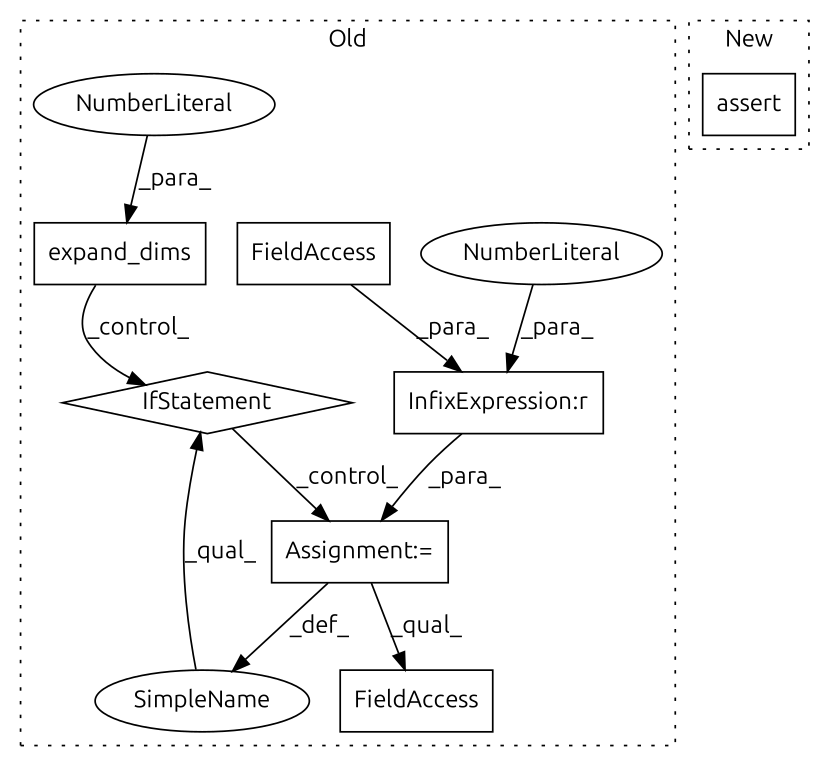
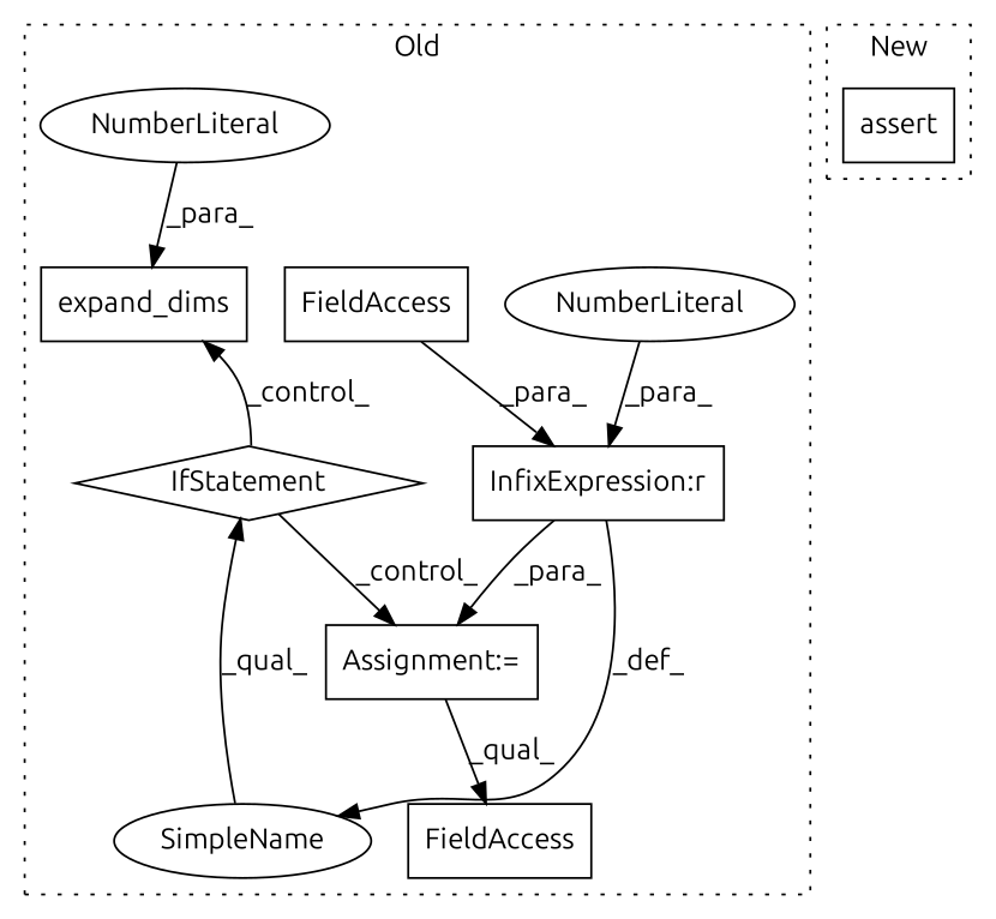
  digraph {
    fontname=Ubuntu
    node [a=34 fontname=Ubuntu l=1 shape=box]
    edge [fontname=Ubuntu]
    n1 [a=32 l="12,1" label=expand_dims s="321,338"]
    n2 [a=42 label=SimpleName shape=ellipse l=""]
    n3 [a=7 label="Assignment:=" s=314]
    n4 [label=NumberLiteral s=337 shape=ellipse]
    n5 [a=27 l=4 label="InfixExpression:r" s=296]
    n6 [label=NumberLiteral s=300 shape=ellipse]
    n7 [a=22 l=8 label=FieldAccess s=288]
    n8 [a=25 l="4,2" label=IfStatement s="284,301" shape=diamond]
    n9 [a=22 l=9 label=FieldAccess s=420]
    n10 [a=6 l=7 label=assert s=469]
    subgraph cluster_1 {
      label=Old
      style=dotted
      n1
      n2
      n3
      n4
      n5
      n6
      n7
      n8
      n9
    }
    subgraph cluster_2 {
      label=New
      style=dotted
      n10
    }
    n2 -> n8 [label=_qual_]
    n3 -> n9 [label=_qual_]
    n4 -> n1 [label=_para_]
-   n3 -> n2 [label=_def_]
+   n5 -> n2 [label=_def_]
    n5 -> n3 [label=_para_]
    n6 -> n5 [label=_para_]
    n7 -> n5 [label=_para_]
-   n1 -> n8 [label=_control_]
+   n8 -> n1 [label=_control_]
    n8 -> n3 [label=_control_]
  }
